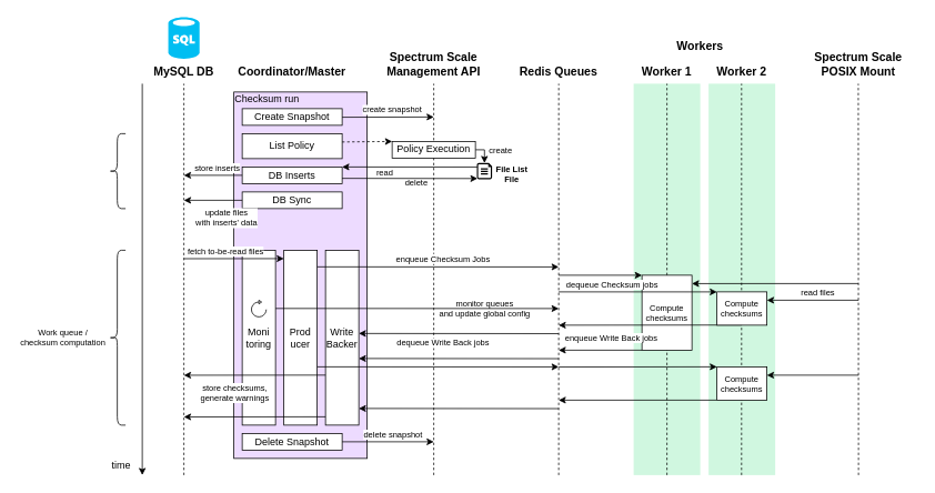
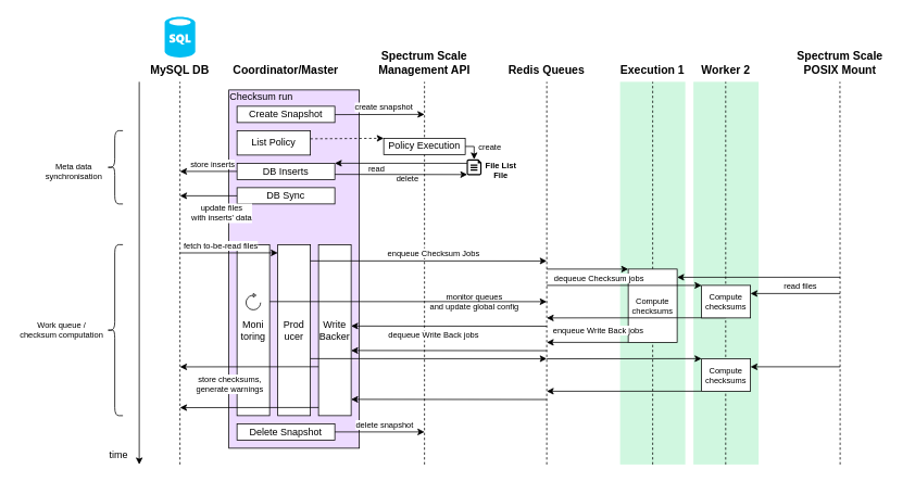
  <mxCell id="0" />
  <mxCell id="1" parent="0" />
  <mxCell id="2" value="" style="endArrow=none;dashed=1;html=1;rounded=0;fontSize=10;jumpSize=6;jumpStyle=none;" edge="1" parent="1"><mxGeometry width="50" height="50" relative="1" as="geometry"><mxPoint x="220" y="570" as="sourcePoint" /><mxPoint x="220" y="100" as="targetPoint" /></mxGeometry></mxCell>
  <mxCell id="3" value="" style="endArrow=none;dashed=1;html=1;rounded=0;fontSize=10;jumpSize=6;jumpStyle=none;" edge="1" parent="1"><mxGeometry width="50" height="50" relative="1" as="geometry"><mxPoint x="520" y="570" as="sourcePoint" /><mxPoint x="520" y="100" as="targetPoint" /></mxGeometry></mxCell>
  <mxCell id="4" value="" style="rounded=0;whiteSpace=wrap;html=1;fontSize=12;fillColor=#D0F7E0;strokeColor=none;" vertex="1" parent="1"><mxGeometry x="850" y="100" width="80" height="470" as="geometry" /></mxCell>
  <mxCell id="5" value="" style="rounded=0;whiteSpace=wrap;html=1;fontSize=12;fillColor=#D0F7E0;strokeColor=none;" vertex="1" parent="1"><mxGeometry x="760" y="100" width="80" height="470" as="geometry" /></mxCell>
  <mxCell id="6" value="" style="rounded=0;whiteSpace=wrap;html=1;fontSize=12;fillColor=#EDDBFF;strokeColor=default;" vertex="1" parent="1"><mxGeometry x="280" y="110" width="160" height="440" as="geometry" /></mxCell>
- <mxCell id="7" value="List Policy" style="rounded=0;whiteSpace=wrap;html=1;" vertex="1" parent="1"><mxGeometry x="290" y="160" width="120" height="30" as="geometry" /></mxCell>
+ <mxCell id="7" value="List Policy" style="rounded=0;whiteSpace=wrap;html=1;" vertex="1" parent="1"><mxGeometry x="290" y="160" width="90" height="30" as="geometry" /></mxCell>
  <mxCell id="8" value="" style="endArrow=classic;html=1;rounded=0;exitX=0.143;exitY=1;exitDx=0;exitDy=0;exitPerimeter=0;" edge="1" parent="1" source="21"><mxGeometry width="50" height="50" relative="1" as="geometry"><mxPoint x="170" y="110" as="sourcePoint" /><mxPoint x="170" y="570" as="targetPoint" /></mxGeometry></mxCell>
  <mxCell id="9" value="" style="shape=curlyBracket;whiteSpace=wrap;html=1;rounded=1;labelPosition=left;verticalLabelPosition=middle;align=right;verticalAlign=middle;" vertex="1" parent="1"><mxGeometry y="160" width="20" height="90" as="geometry" x="130" /></mxCell>
  <mxCell id="10" value="" style="shape=curlyBracket;whiteSpace=wrap;html=1;rounded=1;labelPosition=left;verticalLabelPosition=middle;align=right;verticalAlign=middle;" vertex="1" parent="1"><mxGeometry y="300" width="20" height="210" as="geometry" x="130" /></mxCell>
  <mxCell id="11" value="DB Inserts" style="rounded=0;whiteSpace=wrap;html=1;" vertex="1" parent="1"><mxGeometry x="290" y="200" width="120" height="20" as="geometry" /></mxCell>
  <mxCell id="12" value="DB Sync" style="rounded=0;whiteSpace=wrap;html=1;" vertex="1" parent="1"><mxGeometry x="290" y="230" width="120" height="20" as="geometry" /></mxCell>
  <mxCell id="13" value="Coordinator/Master" style="text;html=1;strokeColor=none;fillColor=none;align=center;verticalAlign=middle;whiteSpace=wrap;rounded=0;fontSize=14;fontStyle=1" vertex="1" parent="1"><mxGeometry x="280" y="70" width="140" height="30" as="geometry" /></mxCell>
  <mxCell id="14" value="Moni&lt;br&gt;toring" style="rounded=0;whiteSpace=wrap;html=1;" vertex="1" parent="1"><mxGeometry x="290" y="300" width="40" height="210" as="geometry" /></mxCell>
  <mxCell id="15" value="Prod&lt;br&gt;ucer" style="rounded=0;whiteSpace=wrap;html=1;" vertex="1" parent="1"><mxGeometry x="340" y="300" width="40" height="210" as="geometry" /></mxCell>
  <mxCell id="16" value="Write Backer" style="rounded=0;whiteSpace=wrap;html=1;" vertex="1" parent="1"><mxGeometry x="390" y="300" width="40" height="210" as="geometry" /></mxCell>
  <mxCell id="17" value="Spectrum Scale&lt;br&gt;Management API" style="text;html=1;strokeColor=none;fillColor=none;align=center;verticalAlign=middle;whiteSpace=wrap;rounded=0;fontSize=14;fontStyle=1" vertex="1" parent="1"><mxGeometry x="450" y="61" width="140" height="30" as="geometry" /></mxCell>
- <mxCell id="18" value="Workers" style="text;html=1;strokeColor=none;fillColor=none;align=center;verticalAlign=middle;whiteSpace=wrap;rounded=0;fontSize=14;fontStyle=1" vertex="1" parent="1"><mxGeometry x="770" y="40" width="140" height="30" as="geometry" /></mxCell>
  <mxCell id="19" value="Create Snapshot" style="rounded=0;whiteSpace=wrap;html=1;" vertex="1" parent="1"><mxGeometry x="290" y="130" width="120" height="20" as="geometry" /></mxCell>
  <mxCell id="20" value="Delete Snapshot" style="rounded=0;whiteSpace=wrap;html=1;" vertex="1" parent="1"><mxGeometry x="290" y="520" width="120" height="20" as="geometry" /></mxCell>
  <mxCell id="21" value="MySQL DB" style="text;html=1;strokeColor=none;fillColor=none;align=center;verticalAlign=middle;whiteSpace=wrap;rounded=0;fontSize=14;fontStyle=1" vertex="1" parent="1"><mxGeometry x="150" y="70" width="140" height="30" as="geometry" /></mxCell>
  <mxCell id="22" value="Redis Queues" style="text;html=1;strokeColor=none;fillColor=none;align=center;verticalAlign=middle;whiteSpace=wrap;rounded=0;fontSize=14;fontStyle=1" vertex="1" parent="1"><mxGeometry x="590" y="70" width="160" height="30" as="geometry" /></mxCell>
  <mxCell id="23" value="" style="endArrow=classic;html=1;rounded=0;fontSize=14;exitX=1;exitY=0.095;exitDx=0;exitDy=0;exitPerimeter=0;entryX=0;entryY=0.489;entryDx=0;entryDy=0;entryPerimeter=0;" edge="1" parent="1" source="15"><mxGeometry width="50" height="50" relative="1" as="geometry"><mxPoint x="630" y="350" as="sourcePoint" /><mxPoint x="670" y="320.05" as="targetPoint" /></mxGeometry></mxCell>
  <mxCell id="24" value="enqueue Checksum Jobs" style="edgeLabel;html=1;align=center;verticalAlign=middle;resizable=0;points=[];fontSize=10;" vertex="1" connectable="0" parent="23"><mxGeometry x="-0.201" y="1" relative="1" as="geometry"><mxPoint x="34" y="-9" as="offset" /></mxGeometry></mxCell>
  <mxCell id="25" value="" style="sketch=0;aspect=fixed;pointerEvents=1;shadow=0;dashed=0;html=1;strokeColor=none;labelPosition=center;verticalLabelPosition=bottom;verticalAlign=top;align=center;fillColor=#000000;shape=mxgraph.azure.file;fontSize=14;" vertex="1" parent="1"><mxGeometry x="571.8" y="195.32" width="18.2" height="19.36" as="geometry" /></mxCell>
  <mxCell id="26" style="edgeStyle=orthogonalEdgeStyle;rounded=0;orthogonalLoop=1;jettySize=auto;html=1;exitX=1;exitY=0.5;exitDx=0;exitDy=0;entryX=0.5;entryY=0;entryDx=0;entryDy=0;entryPerimeter=0;fontSize=12;" edge="1" parent="1" source="28" target="25"><mxGeometry relative="1" as="geometry" /></mxCell>
  <mxCell id="27" value="create" style="edgeLabel;html=1;align=center;verticalAlign=middle;resizable=0;points=[];fontSize=10;" vertex="1" connectable="0" parent="26"><mxGeometry x="0.25" relative="1" as="geometry"><mxPoint x="19" y="-6" as="offset" /></mxGeometry></mxCell>
  <mxCell id="28" value="Policy Execution" style="rounded=0;whiteSpace=wrap;html=1;" vertex="1" parent="1"><mxGeometry x="470" y="169.36" width="100" height="20" as="geometry" /></mxCell>
  <mxCell id="29" value="" style="endArrow=classic;html=1;rounded=0;fontSize=12;entryX=1;entryY=0;entryDx=0;entryDy=0;exitX=0.032;exitY=0.247;exitDx=0;exitDy=0;exitPerimeter=0;" edge="1" parent="1" source="25" target="11"><mxGeometry width="50" height="50" relative="1" as="geometry"><mxPoint x="550" y="210" as="sourcePoint" /><mxPoint x="420" y="190" as="targetPoint" /></mxGeometry></mxCell>
  <mxCell id="30" value="read" style="edgeLabel;html=1;align=center;verticalAlign=middle;resizable=0;points=[];fontSize=10;labelBackgroundColor=none;" vertex="1" connectable="0" parent="29"><mxGeometry x="0.207" relative="1" as="geometry"><mxPoint x="-14" y="5" as="offset" /></mxGeometry></mxCell>
  <mxCell id="31" value="" style="endArrow=none;startArrow=classic;html=1;rounded=0;fontSize=12;entryX=0;entryY=0.5;entryDx=0;entryDy=0;endFill=0;" edge="1" parent="1" target="12"><mxGeometry width="50" height="50" relative="1" as="geometry"><mxPoint x="220" y="240" as="sourcePoint" /><mxPoint x="330" y="210" as="targetPoint" /></mxGeometry></mxCell>
  <mxCell id="32" value="update files&lt;br&gt;with inserts' data" style="edgeLabel;html=1;align=center;verticalAlign=middle;resizable=0;points=[];fontSize=10;" vertex="1" connectable="0" parent="31"><mxGeometry x="-0.314" relative="1" as="geometry"><mxPoint x="26" y="20" as="offset" /></mxGeometry></mxCell>
  <mxCell id="33" value="" style="endArrow=classic;html=1;rounded=0;fontSize=12;exitX=0;exitY=0.5;exitDx=0;exitDy=0;" edge="1" parent="1" source="11"><mxGeometry width="50" height="50" relative="1" as="geometry"><mxPoint x="210" y="210" as="sourcePoint" /><mxPoint x="220" y="210" as="targetPoint" /></mxGeometry></mxCell>
  <mxCell id="34" value="store inserts" style="edgeLabel;html=1;align=center;verticalAlign=middle;resizable=0;points=[];fontSize=10;" vertex="1" connectable="0" parent="33"><mxGeometry x="0.191" relative="1" as="geometry"><mxPoint x="11" y="-10" as="offset" /></mxGeometry></mxCell>
  <mxCell id="35" value="" style="endArrow=classic;html=1;rounded=0;fontSize=12;exitX=1;exitY=0.333;exitDx=0;exitDy=0;exitPerimeter=0;entryX=0;entryY=0;entryDx=0;entryDy=0;dashed=1;" edge="1" parent="1" source="7" target="28"><mxGeometry width="50" height="50" relative="1" as="geometry"><mxPoint x="430" y="170" as="sourcePoint" /><mxPoint x="470" y="160" as="targetPoint" /></mxGeometry></mxCell>
  <mxCell id="36" value="" style="endArrow=none;dashed=1;html=1;rounded=0;fontSize=10;jumpSize=6;jumpStyle=none;entryX=0.5;entryY=0;entryDx=0;entryDy=0;exitX=0.5;exitY=1;exitDx=0;exitDy=0;" edge="1" parent="1" source="5" target="5"><mxGeometry width="50" height="50" relative="1" as="geometry"><mxPoint x="799.58" y="570" as="sourcePoint" /><mxPoint x="799.63" y="100" as="targetPoint" /></mxGeometry></mxCell>
- <mxCell id="37" value="Worker 1" style="text;html=1;strokeColor=none;fillColor=none;align=center;verticalAlign=middle;whiteSpace=wrap;rounded=0;fontSize=14;fontStyle=1" vertex="1" parent="1"><mxGeometry x="730" y="70" width="140" height="30" as="geometry" /></mxCell>
+ <mxCell id="37" value="Execution 1" style="text;html=1;strokeColor=none;fillColor=none;align=center;verticalAlign=middle;whiteSpace=wrap;rounded=0;fontSize=14;fontStyle=1" vertex="1" parent="1"><mxGeometry x="730" y="70" width="140" height="30" as="geometry" /></mxCell>
  <mxCell id="38" value="Worker 2" style="text;html=1;strokeColor=none;fillColor=none;align=center;verticalAlign=middle;whiteSpace=wrap;rounded=0;fontSize=14;fontStyle=1" vertex="1" parent="1"><mxGeometry x="820" y="70" width="140" height="30" as="geometry" /></mxCell>
  <mxCell id="39" value="" style="verticalLabelPosition=bottom;html=1;verticalAlign=top;align=center;strokeColor=none;fillColor=#00BEF2;shape=mxgraph.azure.sql_database;fontSize=12;" vertex="1" parent="1"><mxGeometry x="201.25" y="20" width="37.5" height="50" as="geometry" /></mxCell>
  <mxCell id="40" value="Compute checksums" style="rounded=0;whiteSpace=wrap;html=1;strokeColor=#000000;strokeWidth=1;fontSize=10;fillColor=#FFFFFF;" vertex="1" parent="1"><mxGeometry x="770" y="330" width="60" height="90" as="geometry" /></mxCell>
  <mxCell id="41" value="" style="endArrow=classic;html=1;rounded=0;fontSize=12;endFill=1;" edge="1" parent="1"><mxGeometry width="50" height="50" relative="1" as="geometry"><mxPoint x="670" y="330" as="sourcePoint" /><mxPoint x="770" y="330" as="targetPoint" /></mxGeometry></mxCell>
  <mxCell id="42" value="dequeue Checksum jobs" style="edgeLabel;html=1;align=center;verticalAlign=middle;resizable=0;points=[];fontSize=10;" vertex="1" connectable="0" parent="41"><mxGeometry x="-0.302" relative="1" as="geometry"><mxPoint x="28" y="10" as="offset" /></mxGeometry></mxCell>
  <mxCell id="43" value="" style="endArrow=classic;html=1;rounded=0;fontSize=12;endFill=1;entryX=0.125;entryY=0.532;entryDx=0;entryDy=0;entryPerimeter=0;" edge="1" parent="1" target="4"><mxGeometry width="50" height="50" relative="1" as="geometry"><mxPoint x="670" y="350" as="sourcePoint" /><mxPoint x="890" y="350.2" as="targetPoint" /></mxGeometry></mxCell>
  <mxCell id="44" value="Spectrum Scale POSIX Mount" style="text;html=1;strokeColor=none;fillColor=none;align=center;verticalAlign=middle;whiteSpace=wrap;rounded=0;fontSize=14;fontStyle=1" vertex="1" parent="1"><mxGeometry x="960" y="61" width="140" height="30" as="geometry" /></mxCell>
  <mxCell id="45" value="" style="endArrow=classic;html=1;rounded=0;fontSize=12;endFill=1;exitX=0;exitY=0.667;exitDx=0;exitDy=0;exitPerimeter=0;entryX=1;entryY=0.476;entryDx=0;entryDy=0;entryPerimeter=0;" edge="1" parent="1" target="16"><mxGeometry width="50" height="50" relative="1" as="geometry"><mxPoint x="670" y="400.15" as="sourcePoint" /><mxPoint x="440" y="400" as="targetPoint" /></mxGeometry></mxCell>
  <mxCell id="46" value="dequeue Write Back jobs" style="edgeLabel;html=1;align=center;verticalAlign=middle;resizable=0;points=[];fontSize=10;" vertex="1" connectable="0" parent="45"><mxGeometry x="0.292" relative="1" as="geometry"><mxPoint x="15" y="10" as="offset" /></mxGeometry></mxCell>
  <mxCell id="47" value="" style="endArrow=classic;html=1;rounded=0;fontSize=12;endFill=1;exitX=0;exitY=0.667;exitDx=0;exitDy=0;exitPerimeter=0;entryX=1;entryY=0.476;entryDx=0;entryDy=0;entryPerimeter=0;" edge="1" parent="1"><mxGeometry width="50" height="50" relative="1" as="geometry"><mxPoint x="670" y="430.19" as="sourcePoint" /><mxPoint x="430" y="430" as="targetPoint" /></mxGeometry></mxCell>
  <mxCell id="48" value="" style="endArrow=classic;html=1;rounded=0;fontSize=12;exitX=0;exitY=0.714;exitDx=0;exitDy=0;exitPerimeter=0;entryX=1;entryY=0.778;entryDx=0;entryDy=0;entryPerimeter=0;" edge="1" parent="1" source="16"><mxGeometry width="50" height="50" relative="1" as="geometry"><mxPoint x="290" y="450" as="sourcePoint" /><mxPoint x="220" y="450.1" as="targetPoint" /></mxGeometry></mxCell>
  <mxCell id="49" value="store checksums,&lt;br&gt;generate warnings" style="edgeLabel;html=1;align=center;verticalAlign=middle;resizable=0;points=[];fontSize=10;" vertex="1" connectable="0" parent="48"><mxGeometry x="0.557" y="1" relative="1" as="geometry"><mxPoint x="22" y="19" as="offset" /></mxGeometry></mxCell>
  <mxCell id="50" value="" style="endArrow=classic;html=1;rounded=0;fontSize=14;exitX=0;exitY=0.644;exitDx=0;exitDy=0;exitPerimeter=0;" edge="1" parent="1"><mxGeometry width="50" height="50" relative="1" as="geometry"><mxPoint x="890" y="389.8" as="sourcePoint" /><mxPoint x="670" y="390" as="targetPoint" /></mxGeometry></mxCell>
  <mxCell id="51" value="enqueue Write Back jobs" style="edgeLabel;html=1;align=center;verticalAlign=middle;resizable=0;points=[];fontSize=10;" vertex="1" connectable="0" parent="50"><mxGeometry x="0.318" y="-1" relative="1" as="geometry"><mxPoint x="-12" y="16" as="offset" /></mxGeometry></mxCell>
  <mxCell id="52" value="" style="endArrow=classic;html=1;rounded=0;fontSize=14;" edge="1" parent="1"><mxGeometry width="50" height="50" relative="1" as="geometry"><mxPoint x="770" y="420" as="sourcePoint" /><mxPoint x="670" y="420" as="targetPoint" /></mxGeometry></mxCell>
  <mxCell id="53" value="" style="endArrow=classic;html=1;rounded=0;fontSize=12;exitX=1;exitY=0.333;exitDx=0;exitDy=0;exitPerimeter=0;entryX=0;entryY=0.6;entryDx=0;entryDy=0;entryPerimeter=0;" edge="1" parent="1" source="14"><mxGeometry width="50" height="50" relative="1" as="geometry"><mxPoint x="400" y="459.94" as="sourcePoint" /><mxPoint x="670" y="370" as="targetPoint" /></mxGeometry></mxCell>
  <mxCell id="54" value="&lt;span style=&quot;&quot;&gt;monitor queues&lt;/span&gt;&lt;br style=&quot;&quot;&gt;&lt;span style=&quot;&quot;&gt;and update global config&lt;/span&gt;" style="edgeLabel;html=1;align=center;verticalAlign=middle;resizable=0;points=[];fontSize=10;labelBackgroundColor=none;" vertex="1" connectable="0" parent="53"><mxGeometry x="0.182" y="-1" relative="1" as="geometry"><mxPoint x="50" y="-1" as="offset" /></mxGeometry></mxCell>
  <mxCell id="55" value="" style="shape=image;verticalLabelPosition=bottom;labelBackgroundColor=#ffffff;verticalAlign=top;aspect=fixed;imageAspect=0;image=https://cdn4.iconfinder.com/data/icons/redis-2/1451/Untitled-2-512.png;" vertex="1" parent="1"><mxGeometry x="653.75" y="27.5" width="42.5" height="42.5" as="geometry" /></mxCell>
  <mxCell id="56" value="" style="endArrow=none;dashed=1;html=1;rounded=0;fontSize=10;jumpSize=6;jumpStyle=none;entryX=0.5;entryY=0;entryDx=0;entryDy=0;exitX=0.5;exitY=1;exitDx=0;exitDy=0;" edge="1" parent="1"><mxGeometry width="50" height="50" relative="1" as="geometry"><mxPoint x="889.58" y="570" as="sourcePoint" /><mxPoint x="889.58" y="100" as="targetPoint" /></mxGeometry></mxCell>
  <mxCell id="57" value="" style="html=1;verticalLabelPosition=bottom;align=center;labelBackgroundColor=#ffffff;verticalAlign=top;strokeWidth=1;strokeColor=#000000;shadow=0;dashed=0;shape=mxgraph.ios7.icons.reload;fontSize=10;fillColor=none;" vertex="1" parent="1"><mxGeometry x="301.11" y="360" width="17.78" height="20" as="geometry" /></mxCell>
  <mxCell id="58" value="Compute checksums" style="rounded=0;whiteSpace=wrap;html=1;strokeColor=#000000;strokeWidth=1;fontSize=10;fillColor=#FFFFFF;" vertex="1" parent="1"><mxGeometry x="860" y="350" width="60" height="40" as="geometry" /></mxCell>
  <mxCell id="59" value="" style="endArrow=none;html=1;rounded=0;fontSize=12;exitX=1;exitY=0.112;exitDx=0;exitDy=0;exitPerimeter=0;startArrow=classic;startFill=1;endFill=0;" edge="1" parent="1" source="40"><mxGeometry width="50" height="50" relative="1" as="geometry"><mxPoint x="820" y="340" as="sourcePoint" /><mxPoint x="1030" y="340" as="targetPoint" /></mxGeometry></mxCell>
  <mxCell id="60" value="" style="endArrow=none;html=1;rounded=0;fontSize=12;exitX=1;exitY=0.25;exitDx=0;exitDy=0;startArrow=classic;startFill=1;endFill=0;" edge="1" parent="1" source="58"><mxGeometry width="50" height="50" relative="1" as="geometry"><mxPoint x="910" y="370" as="sourcePoint" /><mxPoint x="1030" y="360" as="targetPoint" /></mxGeometry></mxCell>
  <mxCell id="61" value="read files" style="edgeLabel;html=1;align=center;verticalAlign=middle;resizable=0;points=[];fontSize=10;" vertex="1" connectable="0" parent="60"><mxGeometry x="-0.153" y="-1" relative="1" as="geometry"><mxPoint x="13" y="-11" as="offset" /></mxGeometry></mxCell>
  <mxCell id="62" value="Checksum run" style="text;html=1;strokeColor=none;fillColor=none;align=center;verticalAlign=middle;whiteSpace=wrap;rounded=0;strokeWidth=1;fontSize=12;" vertex="1" parent="1"><mxGeometry x="280" y="103" width="80" height="30" as="geometry" /></mxCell>
  <mxCell id="63" value="" style="endArrow=none;dashed=1;html=1;rounded=0;fontSize=10;jumpSize=6;jumpStyle=none;" edge="1" parent="1"><mxGeometry width="50" height="50" relative="1" as="geometry"><mxPoint x="1030" y="570" as="sourcePoint" /><mxPoint x="1029.76" y="100" as="targetPoint" /></mxGeometry></mxCell>
  <mxCell id="64" value="" style="endArrow=none;dashed=1;html=1;rounded=0;fontSize=10;jumpSize=6;jumpStyle=none;" edge="1" parent="1"><mxGeometry width="50" height="50" relative="1" as="geometry"><mxPoint x="670" y="570" as="sourcePoint" /><mxPoint x="670.05" y="100" as="targetPoint" /></mxGeometry></mxCell>
  <mxCell id="65" value="" style="endArrow=classic;html=1;rounded=0;fontSize=12;exitX=1;exitY=0.333;exitDx=0;exitDy=0;exitPerimeter=0;" edge="1" parent="1"><mxGeometry width="50" height="50" relative="1" as="geometry"><mxPoint x="410" y="140.31" as="sourcePoint" /><mxPoint x="520" y="140" as="targetPoint" /></mxGeometry></mxCell>
  <mxCell id="66" value="create snapshot" style="edgeLabel;html=1;align=center;verticalAlign=middle;resizable=0;points=[];fontSize=10;" vertex="1" connectable="0" parent="65"><mxGeometry x="0.291" y="2" relative="1" as="geometry"><mxPoint x="-11" y="-8" as="offset" /></mxGeometry></mxCell>
  <mxCell id="67" value="" style="endArrow=classic;html=1;rounded=0;fontSize=12;exitX=1;exitY=0.5;exitDx=0;exitDy=0;" edge="1" parent="1" source="20"><mxGeometry width="50" height="50" relative="1" as="geometry"><mxPoint x="460" y="540" as="sourcePoint" /><mxPoint x="520" y="530" as="targetPoint" /></mxGeometry></mxCell>
  <mxCell id="68" value="delete snapshot" style="edgeLabel;html=1;align=center;verticalAlign=middle;resizable=0;points=[];fontSize=10;" vertex="1" connectable="0" parent="67"><mxGeometry x="-0.416" y="2" relative="1" as="geometry"><mxPoint x="28" y="-8" as="offset" /></mxGeometry></mxCell>
+ <mxCell id="69" value="Meta data synchronisation" style="text;html=1;strokeColor=none;fillColor=none;align=center;verticalAlign=middle;whiteSpace=wrap;rounded=0;labelBackgroundColor=none;strokeWidth=1;fontSize=10;" vertex="1" parent="1"><mxGeometry x="50" y="195" width="80" height="30" as="geometry" /></mxCell>
  <mxCell id="70" value="Work queue /&lt;br&gt;checksum computation" style="text;html=1;strokeColor=none;fillColor=none;align=center;verticalAlign=middle;whiteSpace=wrap;rounded=0;labelBackgroundColor=none;strokeWidth=1;fontSize=10;" vertex="1" parent="1"><mxGeometry x="20" y="390" width="110" height="30" as="geometry" /></mxCell>
  <mxCell id="71" value="Compute checksums" style="rounded=0;whiteSpace=wrap;html=1;strokeColor=#000000;strokeWidth=1;fontSize=10;fillColor=#FFFFFF;" vertex="1" parent="1"><mxGeometry x="860" y="440" width="60" height="40" as="geometry" /></mxCell>
  <mxCell id="72" value="" style="endArrow=classic;html=1;rounded=0;fontSize=14;exitX=1;exitY=0.095;exitDx=0;exitDy=0;exitPerimeter=0;entryX=0;entryY=0.489;entryDx=0;entryDy=0;entryPerimeter=0;" edge="1" parent="1"><mxGeometry width="50" height="50" relative="1" as="geometry"><mxPoint x="380" y="440" as="sourcePoint" /><mxPoint x="670" y="440.1" as="targetPoint" /></mxGeometry></mxCell>
  <mxCell id="73" value="" style="endArrow=none;html=1;rounded=0;fontSize=12;exitX=1;exitY=0.25;exitDx=0;exitDy=0;startArrow=classic;startFill=1;endFill=0;" edge="1" parent="1"><mxGeometry width="50" height="50" relative="1" as="geometry"><mxPoint x="920" y="450" as="sourcePoint" /><mxPoint x="1030" y="450" as="targetPoint" /></mxGeometry></mxCell>
  <mxCell id="74" value="" style="endArrow=classic;html=1;rounded=0;fontSize=12;endFill=1;entryX=0.125;entryY=0.543;entryDx=0;entryDy=0;entryPerimeter=0;" edge="1" parent="1"><mxGeometry width="50" height="50" relative="1" as="geometry"><mxPoint x="670" y="440.22" as="sourcePoint" /><mxPoint x="860" y="440" as="targetPoint" /></mxGeometry></mxCell>
  <mxCell id="75" value="" style="endArrow=classic;html=1;rounded=0;fontSize=14;exitX=0;exitY=1;exitDx=0;exitDy=0;" edge="1" parent="1" source="71"><mxGeometry width="50" height="50" relative="1" as="geometry"><mxPoint x="850" y="480" as="sourcePoint" /><mxPoint x="670" y="480" as="targetPoint" /></mxGeometry></mxCell>
  <mxCell id="76" value="" style="endArrow=classic;html=1;rounded=0;fontSize=12;endFill=1;exitX=0;exitY=0.667;exitDx=0;exitDy=0;exitPerimeter=0;entryX=1;entryY=0.476;entryDx=0;entryDy=0;entryPerimeter=0;" edge="1" parent="1"><mxGeometry width="50" height="50" relative="1" as="geometry"><mxPoint x="670" y="490.19" as="sourcePoint" /><mxPoint x="430" y="490" as="targetPoint" /></mxGeometry></mxCell>
  <mxCell id="77" value="" style="endArrow=classic;html=1;rounded=0;fontSize=12;exitX=0;exitY=0.714;exitDx=0;exitDy=0;exitPerimeter=0;entryX=1;entryY=0.778;entryDx=0;entryDy=0;entryPerimeter=0;" edge="1" parent="1"><mxGeometry width="50" height="50" relative="1" as="geometry"><mxPoint x="390" y="500" as="sourcePoint" /><mxPoint x="220" y="500.16" as="targetPoint" /></mxGeometry></mxCell>
  <mxCell id="78" value="File List&lt;br&gt;File" style="text;html=1;strokeColor=none;fillColor=none;align=center;verticalAlign=middle;whiteSpace=wrap;rounded=0;fontSize=10;fontStyle=1" vertex="1" parent="1"><mxGeometry x="594" y="192.34" width="40" height="32.66" as="geometry" /></mxCell>
  <mxCell id="79" value="" style="endArrow=classic;html=1;rounded=0;fontSize=12;entryX=0.04;entryY=0.96;entryDx=0;entryDy=0;entryPerimeter=0;exitX=0.999;exitY=0.685;exitDx=0;exitDy=0;exitPerimeter=0;" edge="1" parent="1" source="11" target="25"><mxGeometry width="50" height="50" relative="1" as="geometry"><mxPoint x="560" y="214" as="sourcePoint" /><mxPoint x="570" y="220" as="targetPoint" /></mxGeometry></mxCell>
  <mxCell id="80" value="delete" style="edgeLabel;html=1;align=center;verticalAlign=middle;resizable=0;points=[];fontSize=10;labelBackgroundColor=none;" vertex="1" connectable="0" parent="79"><mxGeometry x="0.098" y="1" relative="1" as="geometry"><mxPoint y="6" as="offset" /></mxGeometry></mxCell>
  <mxCell id="81" value="" style="endArrow=classic;html=1;rounded=0;fontSize=12;entryX=0;entryY=0.048;entryDx=0;entryDy=0;entryPerimeter=0;exitX=1;exitY=0.467;exitDx=0;exitDy=0;exitPerimeter=0;" edge="1" parent="1" target="15"><mxGeometry width="50" height="50" relative="1" as="geometry"><mxPoint x="220" y="310.15" as="sourcePoint" /><mxPoint x="240" y="310" as="targetPoint" /></mxGeometry></mxCell>
  <mxCell id="82" value="fetch to-be-read files" style="edgeLabel;html=1;align=center;verticalAlign=middle;resizable=0;points=[];fontSize=10;" vertex="1" connectable="0" parent="81"><mxGeometry x="-0.56" relative="1" as="geometry"><mxPoint x="24" y="-10" as="offset" /></mxGeometry></mxCell>
  <mxCell id="83" value="time" style="text;html=1;strokeColor=none;fillColor=none;align=center;verticalAlign=middle;whiteSpace=wrap;rounded=0;labelBackgroundColor=none;strokeWidth=1;fontSize=12;" vertex="1" parent="1"><mxGeometry x="120" y="550" width="50" height="15" as="geometry" /></mxCell>
